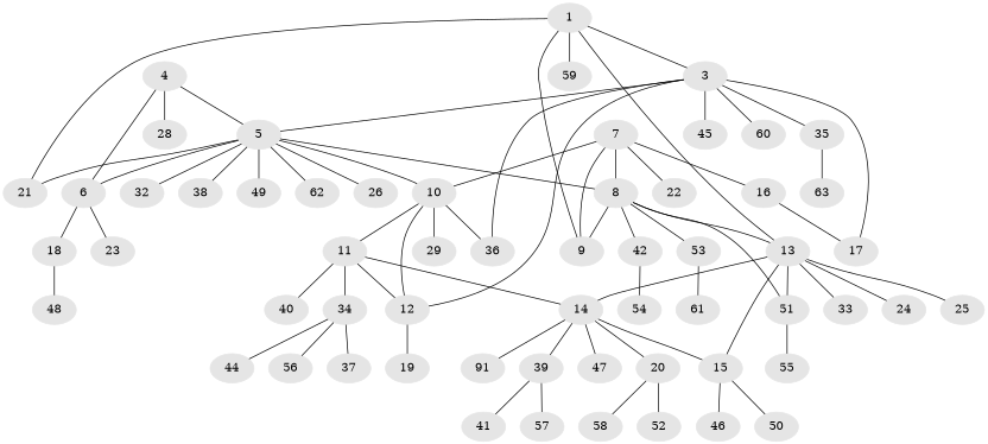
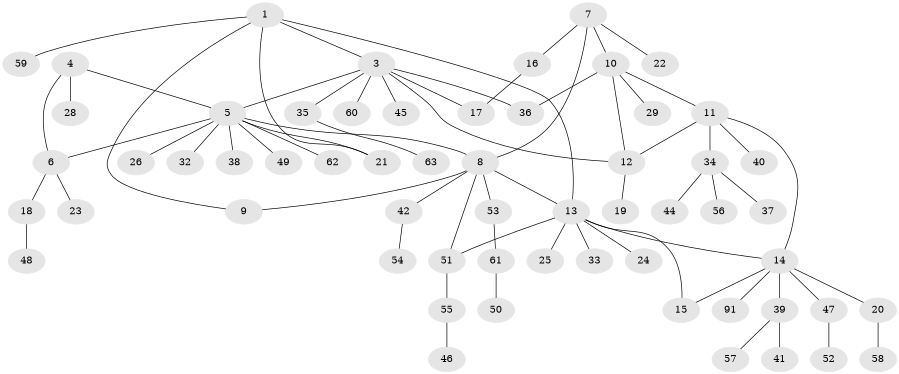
  graph {
    fontname="DejaVu Serif"
    node [color=gray90 fontname="DejaVu Serif" style=filled]
    edge [fontname="DejaVu Serif"]
    1
    3
    9
    13
    21
    59
    5
    12
    17
    35
    36
    45
    60
    51
    14
    15
    24
    25
    33
    6
    8
    10
    26
    32
    38
    49
    62
    19
    63
    4
    28
    18
    23
    42
    53
    11
    29
    48
    7
    16
    22
    54
    55
    61
    34
    40
    20
    n48 [label=91]
    39
    47
    37
    44
    56
    46
    50
    58
    41
    57
    52
    1 -- 3
    1 -- 9
    1 -- 13
    1 -- 21
    1 -- 59
    3 -- 5
    3 -- 12
    3 -- 17
    3 -- 35
    3 -- 36
    3 -- 45
    3 -- 60
    13 -- 51
    13 -- 14
    13 -- 15
    13 -- 24
    13 -- 25
    13 -- 33
    5 -- 21
    5 -- 6
    5 -- 8
-   5 -- 10
    5 -- 26
    5 -- 32
    5 -- 38
    5 -- 49
    5 -- 62
    12 -- 19
    35 -- 63
    51 -- 55
    14 -- 15
    14 -- 20
    14 -- n48
    14 -- 39
    14 -- 47
-   15 -- 46
-   15 -- 50
+   55 -- 46
+   61 -- 50
    6 -- 18
    6 -- 23
    8 -- 9
    8 -- 13
    8 -- 51
    8 -- 42
    8 -- 53
    10 -- 12
    10 -- 36
    10 -- 11
    10 -- 29
    4 -- 5
    4 -- 6
    4 -- 28
    18 -- 48
    42 -- 54
    53 -- 61
    11 -- 12
    11 -- 14
    11 -- 34
    11 -- 40
-   7 -- 9
    7 -- 8
    7 -- 10
    7 -- 16
    7 -- 22
    16 -- 17
    34 -- 37
    34 -- 44
    34 -- 56
    20 -- 58
    39 -- 41
    39 -- 57
-   20 -- 52
+   47 -- 52
  }
